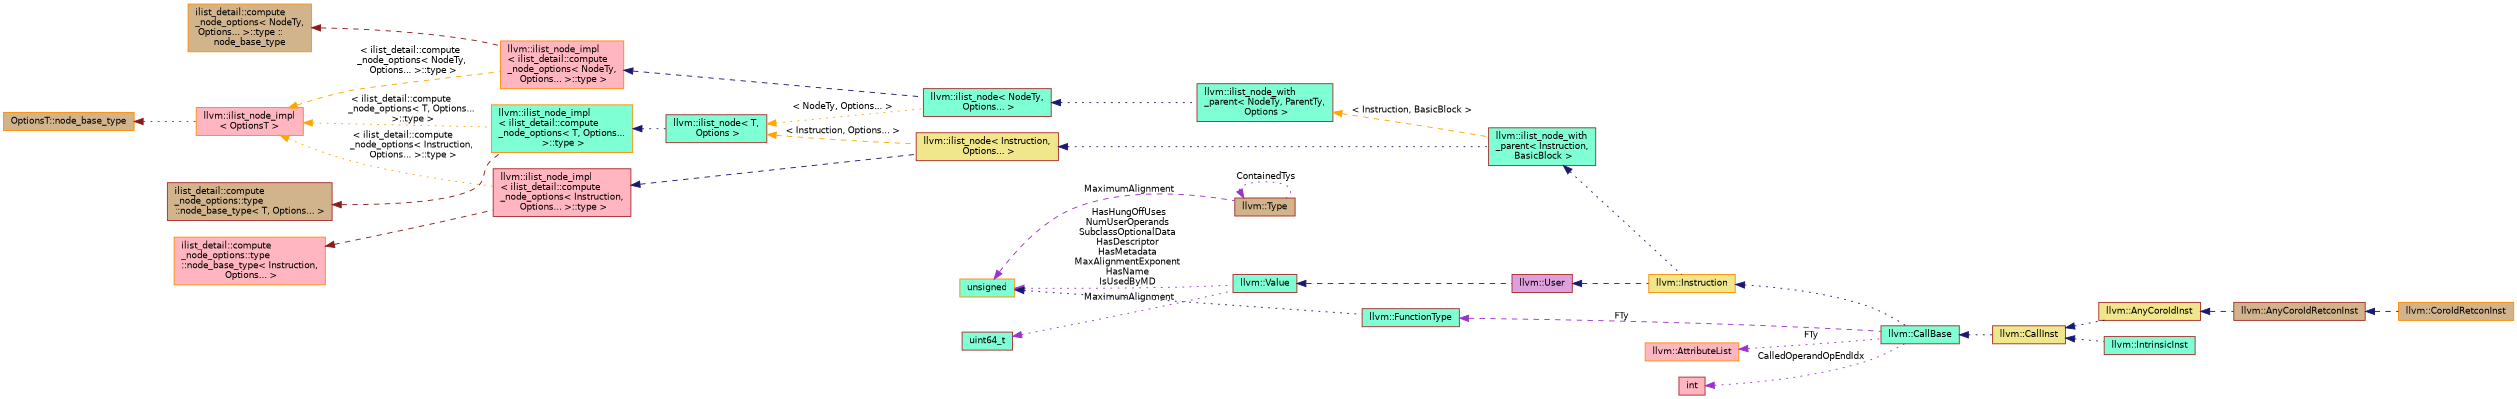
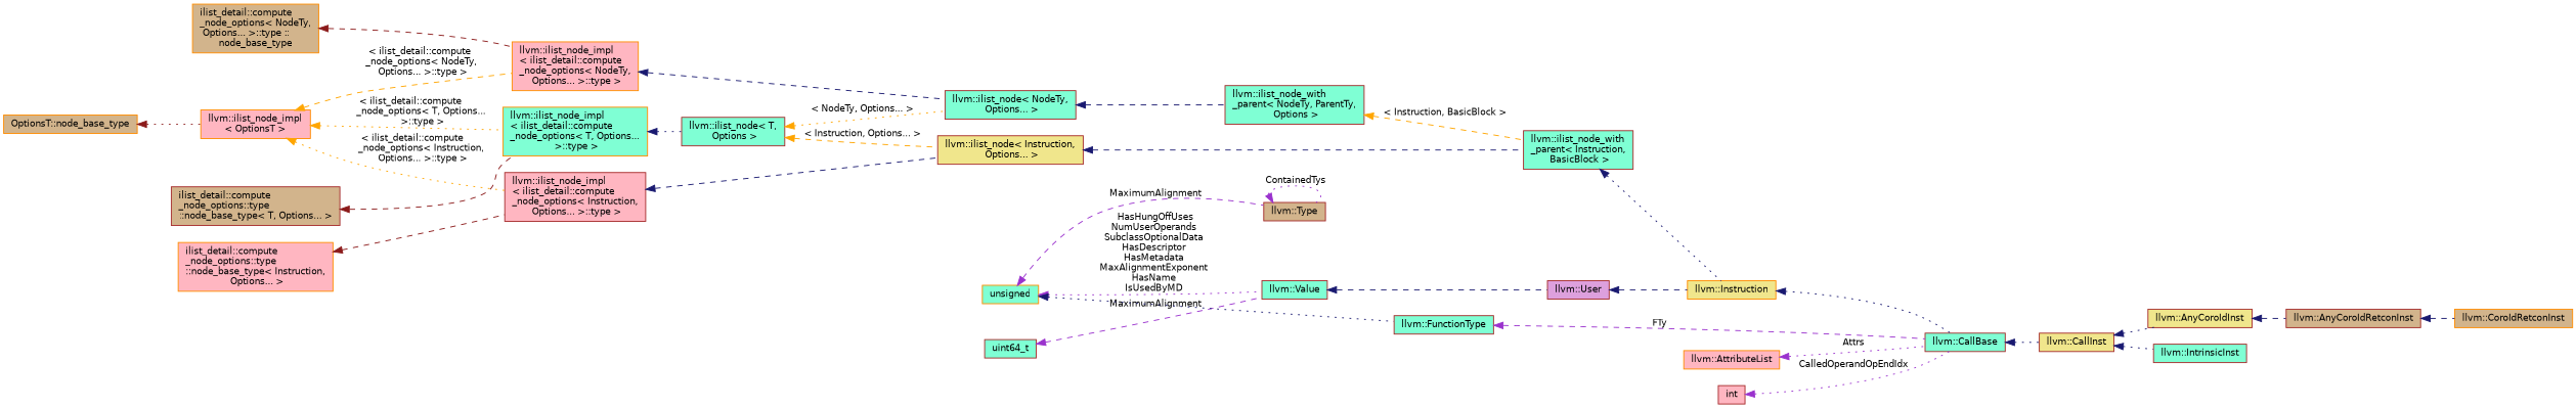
  digraph {
    rankdir=LR
    node [color=brown fillcolor=aquamarine fontname=Helvetica fontsize=10 shape=record style=filled]
    edge [color=midnightblue dir=back fontname=Helvetica fontsize=10 labelfontname=Helvetica labelfontsize=10 style=dotted]
    n1 [color=darkorange fillcolor=tan fontcolor=black height=0.2 label="llvm::CoroIdRetconInst" width=0.4]
    n2 [fillcolor=tan height=0.2 label="llvm::AnyCoroIdRetconInst" width=0.4]
    n3 [fillcolor=khaki height=0.2 label="llvm::AnyCoroIdInst" width=0.4]
    n4 [height=0.2 label="llvm::IntrinsicInst" width=0.4]
    n5 [fillcolor=khaki height=0.2 label="llvm::CallInst" width=0.4]
    n6 [height=0.2 label="llvm::CallBase" width=0.4]
    n7 [color=darkorange fillcolor=khaki height=0.2 label="llvm::Instruction" width=0.4]
    n8 [fillcolor=plum height=0.2 label="llvm::User" width=0.4]
    n9 [height=0.2 label="llvm::Value" width=0.4]
    n10 [height=0.2 label=uint64_t width=0.4]
    n11 [color=darkorange height=0.2 label=unsigned width=0.4]
    n12 [fillcolor=tan height=0.2 label="llvm::Type" width=0.4]
    n13 [height=0.2 label="llvm::FunctionType" width=0.4]
    n14 [height=0.2 label="llvm::ilist_node_with\l_parent\< Instruction,\l BasicBlock \>" width=0.4]
    n15 [fillcolor=khaki height=0.2 label="llvm::ilist_node\< Instruction,\l Options... \>" width=0.4]
    n16 [fillcolor=lightpink height=0.2 label="llvm::ilist_node_impl\l\< ilist_detail::compute\l_node_options\< Instruction,\l Options... \>::type \>" width=0.4]
    n17 [color=darkorange fillcolor=lightpink height=0.2 label="ilist_detail::compute\l_node_options::type \l::node_base_type\< Instruction,\l Options... \>" width=0.4]
    n18 [color=darkorange fillcolor=lightpink height=0.2 label="llvm::ilist_node_impl\l\< OptionsT \>" width=0.4]
    n19 [color=darkorange height=0.2 label="llvm::ilist_node_impl\l\< ilist_detail::compute\l_node_options\< T, Options...\l \>::type \>" width=0.4]
    n20 [color=darkorange fillcolor=lightpink height=0.2 label="llvm::ilist_node_impl\l\< ilist_detail::compute\l_node_options\< NodeTy,\l Options... \>::type \>" width=0.4]
    n21 [height=0.2 label="llvm::ilist_node\< T,\l Options \>" width=0.4]
    n22 [height=0.2 label="llvm::ilist_node\< NodeTy,\l Options... \>" width=0.4]
    n23 [color=darkorange fillcolor=tan height=0.2 label="OptionsT::node_base_type" width=0.4]
    n24 [height=0.2 label="llvm::ilist_node_with\l_parent\< NodeTy, ParentTy,\l Options \>" width=0.4]
    n25 [fillcolor=tan height=0.2 label="ilist_detail::compute\l_node_options::type \l::node_base_type\< T, Options... \>" width=0.4]
    n26 [color=darkorange fillcolor=tan height=0.2 label="ilist_detail::compute\l_node_options\< NodeTy,\l Options... \>::type ::\lnode_base_type" width=0.4]
    n27 [color=darkorange fillcolor=lightpink height=0.2 label="llvm::AttributeList" width=0.4]
    n28 [fillcolor=lightpink height=0.2 label=int width=0.4]
    n2 -> n1 [style=dashed]
    n3 -> n2 [style=dashed]
    n5 -> n3
    n5 -> n4
    n6 -> n5
    n7 -> n6
    n8 -> n7 [style=dashed]
    n9 -> n8 [style=dashed]
-   n10 -> n9 [color=darkorchid3 label=" MaximumAlignment"]
+   n10 -> n9 [color=darkorchid3 label=" MaximumAlignment" style=dashed]
    n11 -> n9 [color=darkorchid3 label=" HasHungOffUses\nNumUserOperands\nSubclassOptionalData\nHasDescriptor\nHasMetadata\nMaxAlignmentExponent\nHasName\nIsUsedByMD"]
    n11 -> n12 [color=darkorchid3 label=" MaximumAlignment" style=dashed]
    n11 -> n13
    n12 -> n12 [color=darkorchid3 label=" ContainedTys"]
    n13 -> n6 [color=darkorchid3 label=" FTy" style=dashed]
    n14 -> n7
-   n15 -> n14
+   n15 -> n14 [style=dashed]
    n16 -> n15 [style=dashed]
    n17 -> n16 [color=firebrick4 style=dashed]
    n18 -> n16 [color=orange label=" \< ilist_detail::compute\l_node_options\< Instruction,\l Options... \>::type \>"]
    n18 -> n19 [color=orange label=" \< ilist_detail::compute\l_node_options\< T, Options...\l \>::type \>"]
    n18 -> n20 [color=orange label=" \< ilist_detail::compute\l_node_options\< NodeTy,\l Options... \>::type \>" style=dashed]
    n19 -> n21
    n20 -> n22 [style=dashed]
    n21 -> n15 [color=orange label=" \< Instruction, Options... \>" style=dashed]
    n21 -> n22 [color=orange label=" \< NodeTy, Options... \>"]
-   n22 -> n24
+   n22 -> n24 [style=dashed]
    n23 -> n18 [color=firebrick4]
    n24 -> n14 [color=orange label=" \< Instruction, BasicBlock \>" style=dashed]
    n25 -> n19 [color=firebrick4 style=dashed]
    n26 -> n20 [color=firebrick4 style=dashed]
-   n27 -> n6 [color=darkorchid3 label=" FTy"]
+   n27 -> n6 [color=darkorchid3 label=" Attrs"]
    n28 -> n6 [color=darkorchid3 label=" CalledOperandOpEndIdx"]
  }
